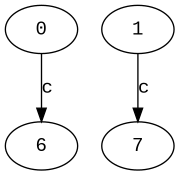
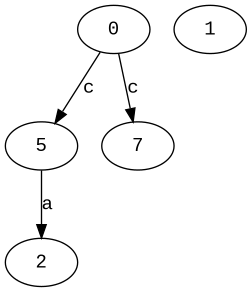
  strict digraph {
    fontname="Liberation Mono"
    node [fontname="Liberation Mono"]
    edge [fontname="Liberation Mono"]
    0
-   6
+   6 [label=5]
    7
+   2
    1
    0 -> 6 [label=c]
-   1 -> 7 [label=c]
+   0 -> 7 [label=c]
+   6 -> 2 [label=a]
  }
